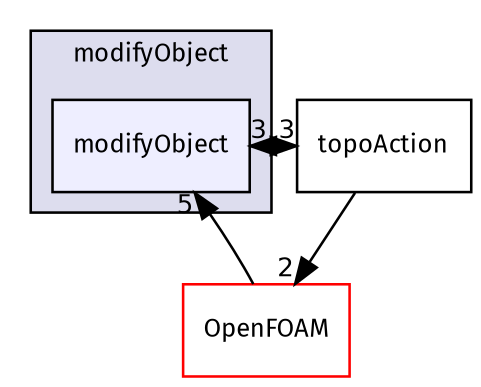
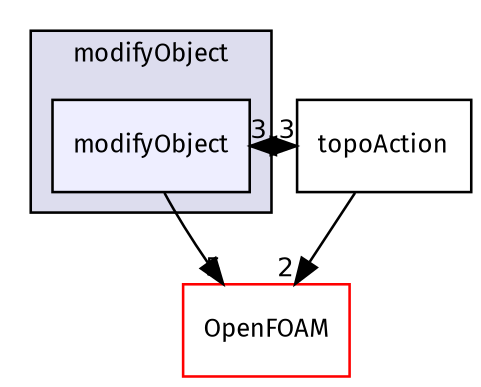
  digraph {
    compound=true
    fontname="Fira Sans"
    node [fontname="Fira Sans" fontsize=10 shape=box]
    edge [fontname="Fira Sans" headlabel=3 labeldistance=1.5 labelfontname=Helvetica labelfontsize=10]
    n1 [fillcolor="#eeeeff" label=modifyObject pencolor=black style=filled]
    n2 [color=red label=OpenFOAM]
    n3 [label=topoAction]
    subgraph cluster_1 {
      bgcolor="#ddddee"
      fontsize=10
      label=modifyObject
      pencolor=black
      n1
    }
-   n2 -> n1 [headlabel=5]
+   n1 -> n2 [headlabel=5]
    n1 -> n3
    n3 -> n1
    n3 -> n2 [headlabel=2]
  }
